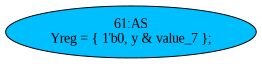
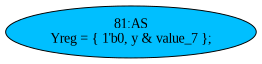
  strict digraph {
    fontname="Liberation Serif"
-   n1 [ast="<pyverilog.vparser.ast.Assign object at 0x7fd311d60550>" def_var="['Yreg']" fillcolor=deepskyblue label="61:AS\nYreg = { 1'b0, y & value_7 };" statements="[]" style=filled typ=Assign use_var="['y', 'value_7']" fontname="Liberation Serif"]
+   n1 [ast="<pyverilog.vparser.ast.Assign object at 0x7fd311d60550>" def_var="['Yreg']" fillcolor=deepskyblue label="81:AS\nYreg = { 1'b0, y & value_7 };" statements="[]" style=filled typ=Assign use_var="['y', 'value_7']" fontname="Liberation Serif"]
  }
